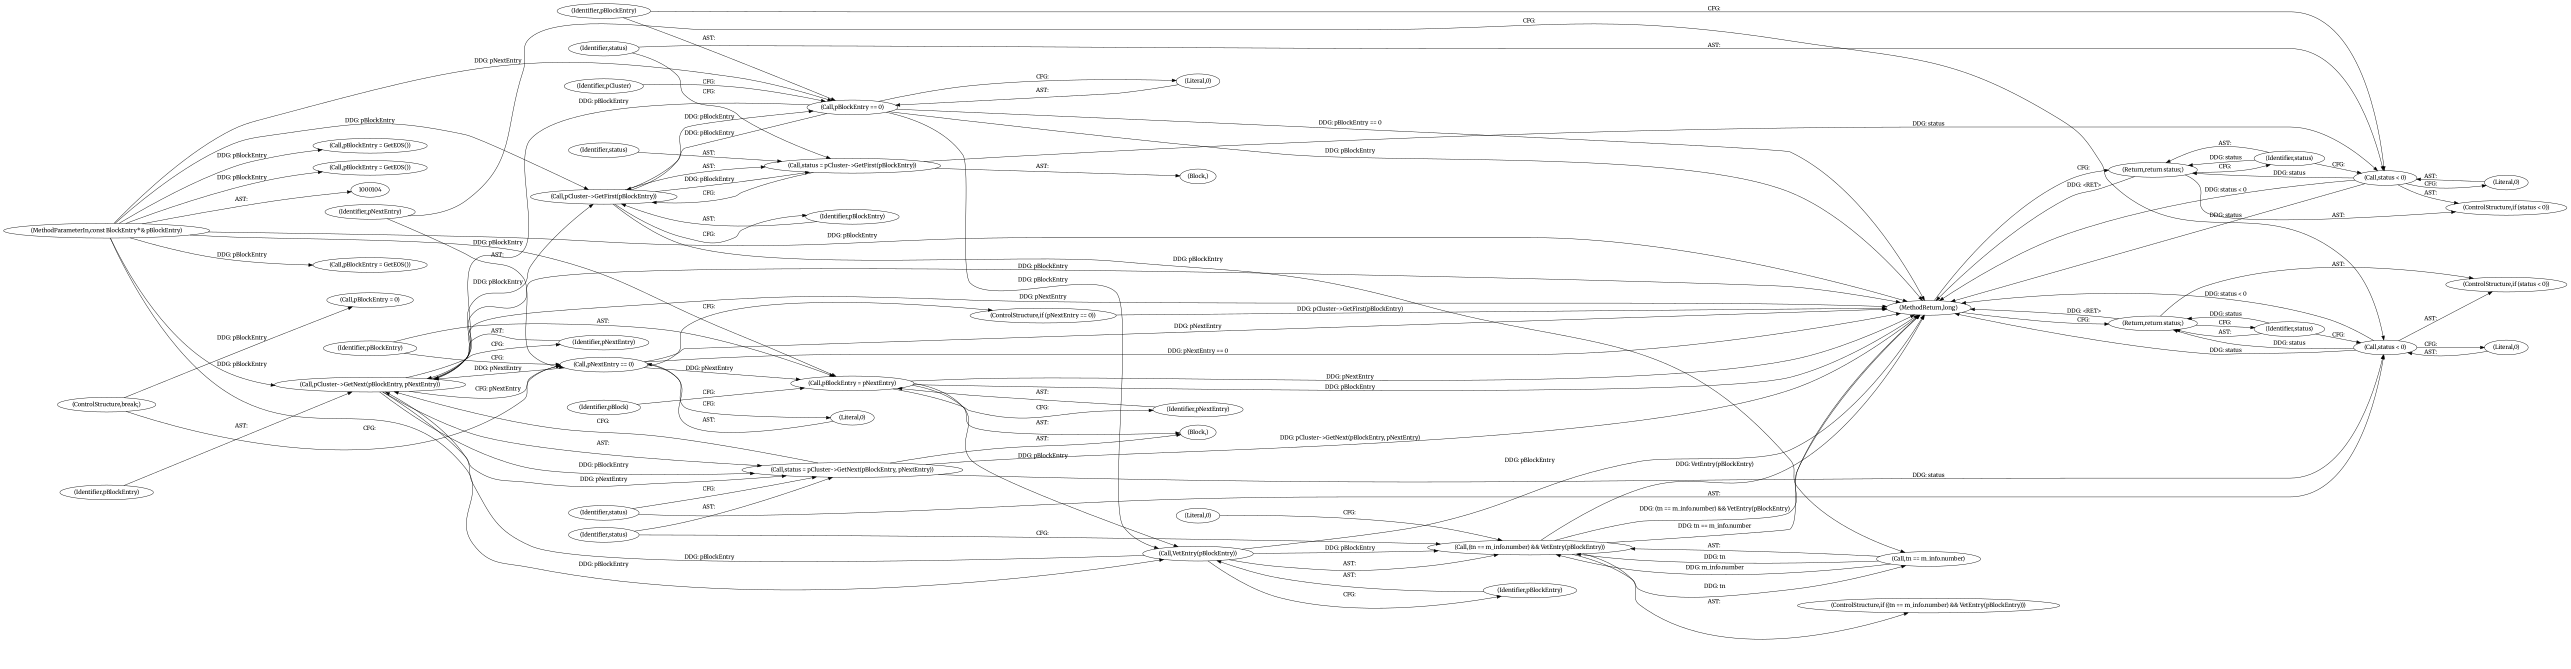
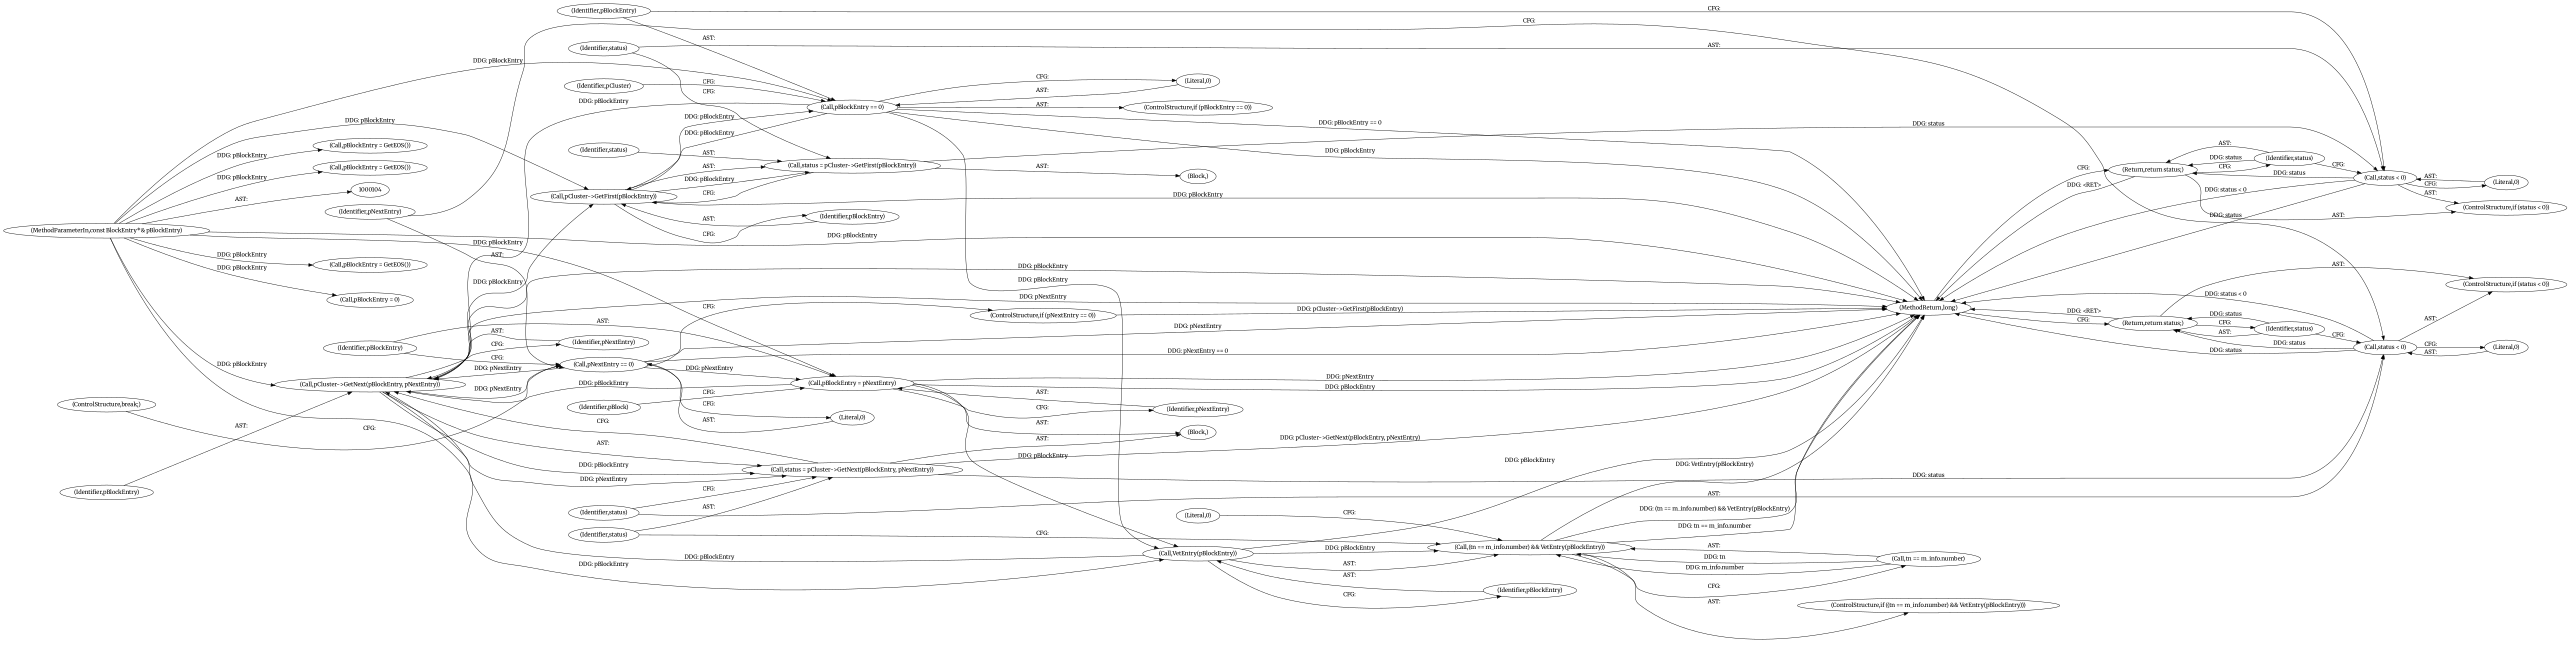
  digraph {
    fontname=Merriweather
    rankdir=LR
    node [fontname=Merriweather]
    edge [fontname=Merriweather]
    n1 [label="(Call,pCluster->GetNext(pBlockEntry, pNextEntry))"]
    n2 [label="(Call,pCluster->GetFirst(pBlockEntry))"]
    n3 [label="(Call,pNextEntry == 0)"]
    n4 [label="(Call,status = pCluster->GetNext(pBlockEntry, pNextEntry))"]
    n5 [label="(MethodReturn,long)"]
    n6 [label="(Identifier,pNextEntry)"]
    n7 [label="(Call,pBlockEntry == 0)"]
    n8 [label="(Call,status = pCluster->GetFirst(pBlockEntry))"]
    n9 [label="(Identifier,pBlockEntry)"]
    n10 [label="(Call,pBlockEntry = pNextEntry)"]
    n11 [label="(ControlStructure,if (pNextEntry == 0))"]
    n12 [label="(Literal,0)"]
    n13 [label="(Block,)"]
    n14 [label="(Call,status < 0)"]
    n15 [label="(Return,return status;)"]
    n16 [label="(Return,return status;)"]
    n17 [label="(Call,VetEntry(pBlockEntry))"]
    n18 [label="(Literal,0)"]
+   n19 [label="(ControlStructure,if (pBlockEntry == 0))"]
    n20 [label="(Call,(tn == m_info.number) && VetEntry(pBlockEntry))"]
    n21 [label="(Identifier,pBlockEntry)"]
    n22 [label="(Call,status < 0)"]
    n23 [label="(Block,)"]
    n24 [label="(ControlStructure,if ((tn == m_info.number) && VetEntry(pBlockEntry)))"]
    n25 [label="(Call,tn == m_info.number)"]
    n26 [label="(Identifier,pNextEntry)"]
    n27 [label="(MethodParameterIn,const BlockEntry*& pBlockEntry)"]
    n28 [label="(Call,pBlockEntry = 0)"]
    n29 [label="(Call,pBlockEntry = GetEOS())"]
    n30 [label="(Call,pBlockEntry = GetEOS())"]
    n31 [label="(Call,pBlockEntry = GetEOS())"]
    1000104
    n33 [label="(Literal,0)"]
    n34 [label="(ControlStructure,if (status < 0))"]
    n35 [label="(Identifier,status)"]
    n36 [label="(Literal,0)"]
    n37 [label="(ControlStructure,if (status < 0))"]
    n38 [label="(Identifier,status)"]
    n39 [label="(Identifier,pNextEntry)"]
    n40 [label="(Identifier,pBlockEntry)"]
    n41 [label="(Identifier,status)"]
    n42 [label="(Identifier,pCluster)"]
    n43 [label="(Literal,0)"]
    n44 [label="(ControlStructure,break;)"]
    n45 [label="(Identifier,status)"]
    n46 [label="(Identifier,pBlock)"]
    n47 [label="(Identifier,pBlockEntry)"]
    n48 [label="(Identifier,status)"]
    n49 [label="(Identifier,status)"]
    n50 [label="(Identifier,pBlockEntry)"]
    n1 -> n2 [label="DDG: pBlockEntry"]
-   n1 -> n3 [label="CFG: pNextEntry"]
+   n1 -> n3 [label="DDG: pNextEntry"]
    n1 -> n4 [label="AST: "]
    n1 -> n4 [label="DDG: pBlockEntry"]
    n1 -> n4 [label="DDG: pNextEntry"]
    n1 -> n5 [label="DDG: pBlockEntry"]
    n1 -> n5 [label="DDG: pNextEntry"]
    n1 -> n6 [label="CFG: "]
-   n2 -> n25 [label="DDG: pBlockEntry"]
+   n2 -> n5 [label="DDG: pBlockEntry"]
    n2 -> n7 [label="DDG: pBlockEntry"]
    n2 -> n8 [label="AST: "]
    n2 -> n8 [label="DDG: pBlockEntry"]
    n2 -> n9 [label="CFG: "]
    n3 -> n1 [label="DDG: pNextEntry"]
    n3 -> n5 [label="DDG: pNextEntry"]
    n3 -> n5 [label="DDG: pNextEntry == 0"]
    n3 -> n10 [label="DDG: pNextEntry"]
    n3 -> n11 [label="CFG: "]
    n3 -> n12 [label="CFG: "]
    n4 -> n1 [label="CFG: "]
    n4 -> n5 [label="DDG: pCluster->GetNext(pBlockEntry, pNextEntry)"]
    n4 -> n13 [label="AST: "]
    n4 -> n14 [label="DDG: status"]
    n5 -> n15 [label="CFG: "]
    n5 -> n16 [label="CFG: "]
    n6 -> n1 [label="AST: "]
    n7 -> n1 [label="DDG: pBlockEntry"]
    n7 -> n2 [label="DDG: pBlockEntry"]
    n7 -> n5 [label="DDG: pBlockEntry == 0"]
    n7 -> n5 [label="DDG: pBlockEntry"]
    n7 -> n17 [label="DDG: pBlockEntry"]
    n7 -> n18 [label="CFG: "]
+   n7 -> n19 [label="AST: "]
    n8 -> n2 [label="CFG: "]
    n8 -> n22 [label="DDG: status"]
    n8 -> n23 [label="AST: "]
    n9 -> n2 [label="AST: "]
+   n10 -> n1 [label="DDG: pBlockEntry"]
    n10 -> n5 [label="DDG: pNextEntry"]
    n10 -> n5 [label="DDG: pBlockEntry"]
    n10 -> n13 [label="AST: "]
    n10 -> n17 [label="DDG: pBlockEntry"]
    n10 -> n26 [label="CFG: "]
    n11 -> n5 [label="DDG: pCluster->GetFirst(pBlockEntry)"]
    n12 -> n3 [label="AST: "]
    n14 -> n5 [label="DDG: status"]
    n14 -> n5 [label="DDG: status < 0"]
    n14 -> n16 [label="DDG: status"]
    n14 -> n36 [label="CFG: "]
    n14 -> n37 [label="AST: "]
    n15 -> n5 [label="DDG: <RET>"]
    n15 -> n34 [label="AST: "]
    n15 -> n35 [label="CFG: "]
    n16 -> n5 [label="DDG: <RET>"]
    n16 -> n37 [label="AST: "]
    n16 -> n38 [label="CFG: "]
    n17 -> n1 [label="DDG: pBlockEntry"]
    n17 -> n5 [label="DDG: pBlockEntry"]
    n17 -> n20 [label="AST: "]
    n17 -> n20 [label="DDG: pBlockEntry"]
    n17 -> n21 [label="CFG: "]
    n18 -> n7 [label="AST: "]
    n20 -> n5 [label="DDG: VetEntry(pBlockEntry)"]
    n20 -> n5 [label="DDG: (tn == m_info.number) && VetEntry(pBlockEntry)"]
    n20 -> n5 [label="DDG: tn == m_info.number"]
    n20 -> n24 [label="AST: "]
-   n20 -> n25 [label="DDG: tn"]
+   n20 -> n25 [label="CFG: "]
    n21 -> n17 [label="AST: "]
    n22 -> n5 [label="DDG: status < 0"]
    n22 -> n5 [label="DDG: status"]
    n22 -> n15 [label="DDG: status"]
    n22 -> n33 [label="CFG: "]
    n22 -> n34 [label="AST: "]
    n25 -> n20 [label="AST: "]
    n25 -> n20 [label="DDG: tn"]
    n25 -> n20 [label="DDG: m_info.number"]
    n26 -> n10 [label="AST: "]
    n27 -> n1 [label="DDG: pBlockEntry"]
    n27 -> n2 [label="DDG: pBlockEntry"]
    n27 -> n5 [label="DDG: pBlockEntry"]
-   n27 -> n7 [label="DDG: pNextEntry"]
+   n27 -> n7 [label="DDG: pBlockEntry"]
    n27 -> n10 [label="DDG: pBlockEntry"]
    n27 -> n17 [label="DDG: pBlockEntry"]
-   n44 -> n28 [label="DDG: pBlockEntry"]
+   n27 -> n28 [label="DDG: pBlockEntry"]
    n27 -> n29 [label="DDG: pBlockEntry"]
    n27 -> n30 [label="DDG: pBlockEntry"]
    n27 -> n31 [label="DDG: pBlockEntry"]
    n27 -> 1000104 [label="AST: "]
    n33 -> n22 [label="AST: "]
    n35 -> n15 [label="AST: "]
    n35 -> n15 [label="DDG: status"]
    n35 -> n22 [label="CFG: "]
    n36 -> n14 [label="AST: "]
    n38 -> n14 [label="CFG: "]
    n38 -> n16 [label="AST: "]
    n38 -> n16 [label="DDG: status"]
    n39 -> n3 [label="AST: "]
    n39 -> n14 [label="CFG: "]
    n40 -> n7 [label="AST: "]
    n40 -> n22 [label="CFG: "]
    n41 -> n8 [label="CFG: "]
    n41 -> n22 [label="AST: "]
    n42 -> n7 [label="CFG: "]
    n43 -> n20 [label="CFG: "]
    n44 -> n3 [label="CFG: "]
    n45 -> n8 [label="AST: "]
    n46 -> n10 [label="CFG: "]
    n47 -> n3 [label="CFG: "]
    n47 -> n10 [label="AST: "]
    n48 -> n4 [label="AST: "]
    n48 -> n20 [label="CFG: "]
    n49 -> n4 [label="CFG: "]
    n49 -> n14 [label="AST: "]
    n50 -> n1 [label="AST: "]
  }
